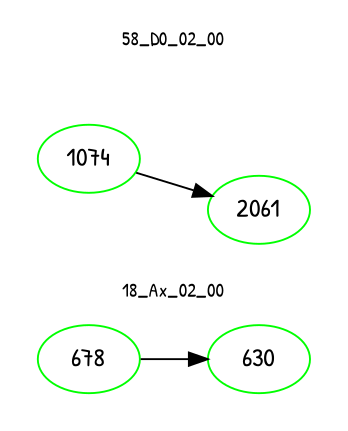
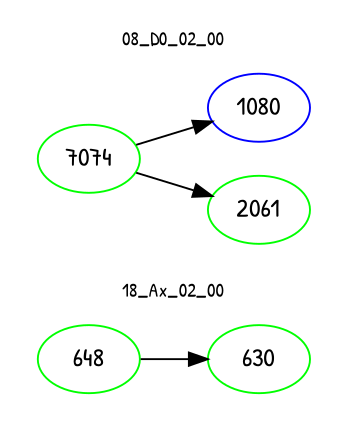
  digraph {
    fontname="Patrick Hand"
    rankdir=LR
    node [color=green fontname="Patrick Hand"]
    edge [color=black fontname="Patrick Hand"]
-   n1 [label=678]
+   n1 [label=648]
    n2 [label=630]
-   n3 [label=1074]
+   n3 [label=7074]
    n4 [label=2061]
+   n5 [color=blue label=1080]
    subgraph cluster_1 {
      color=white
      fontsize=10
      label="18_Ax_02_00"
      n1
      n2
    }
    subgraph cluster_2 {
      color=white
      fontsize=10
-     label="58_D0_02_00"
+     label="08_D0_02_00"
      n3
      n4
+     n5
    }
    n1 -> n2
    n3 -> n4
+   n3 -> n5
  }
